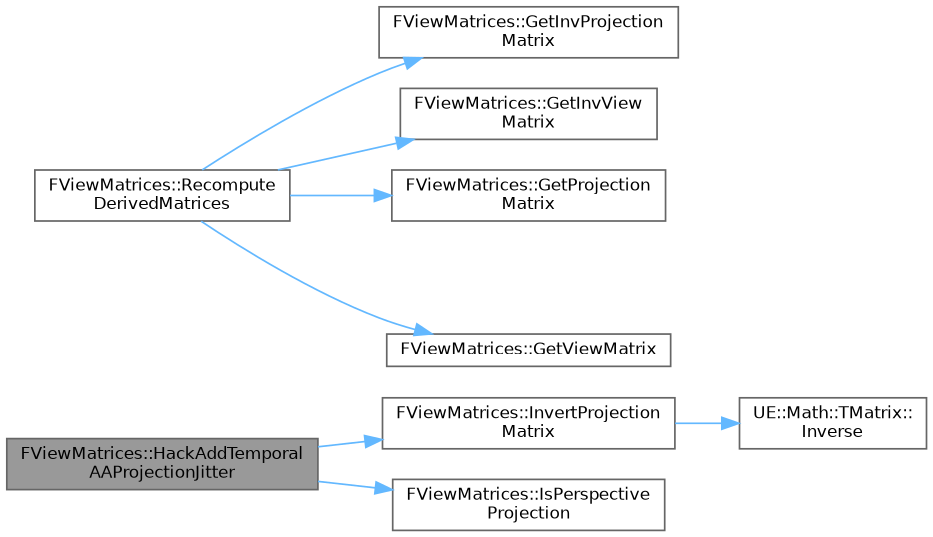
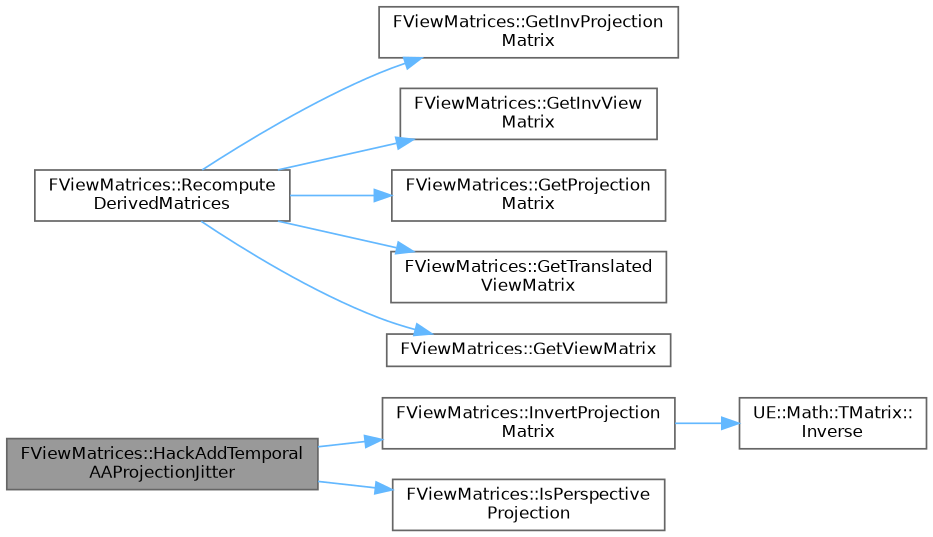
  digraph {
    rankdir=LR
    node [color=grey40 fillcolor=white fontname=Helvetica fontsize=10 shape=box style=filled]
    edge [color=steelblue1 fontname=Helvetica fontsize=10 labelfontname=Helvetica labelfontsize=10 style=solid]
    n1 [color=gray40 fillcolor=grey60 fontcolor=black height=0.2 label="FViewMatrices::HackAddTemporal\lAAProjectionJitter" width=0.4]
    n2 [height=0.2 label="FViewMatrices::InvertProjection\lMatrix" width=0.4]
    n3 [height=0.2 label="FViewMatrices::IsPerspective\lProjection" width=0.4]
    n4 [height=0.2 label="UE::Math::TMatrix::\lInverse" width=0.4]
    n5 [height=0.2 label="FViewMatrices::Recompute\lDerivedMatrices" width=0.4]
    n6 [height=0.2 label="FViewMatrices::GetInvProjection\lMatrix" width=0.4]
    n7 [height=0.2 label="FViewMatrices::GetInvView\lMatrix" width=0.4]
    n8 [height=0.2 label="FViewMatrices::GetProjection\lMatrix" width=0.4]
+   n9 [height=0.2 label="FViewMatrices::GetTranslated\lViewMatrix" width=0.4]
    n10 [height=0.2 label="FViewMatrices::GetViewMatrix" width=0.4]
    n1 -> n2
    n1 -> n3
    n2 -> n4
    n5 -> n6
    n5 -> n7
    n5 -> n8
+   n5 -> n9
    n5 -> n10
  }
